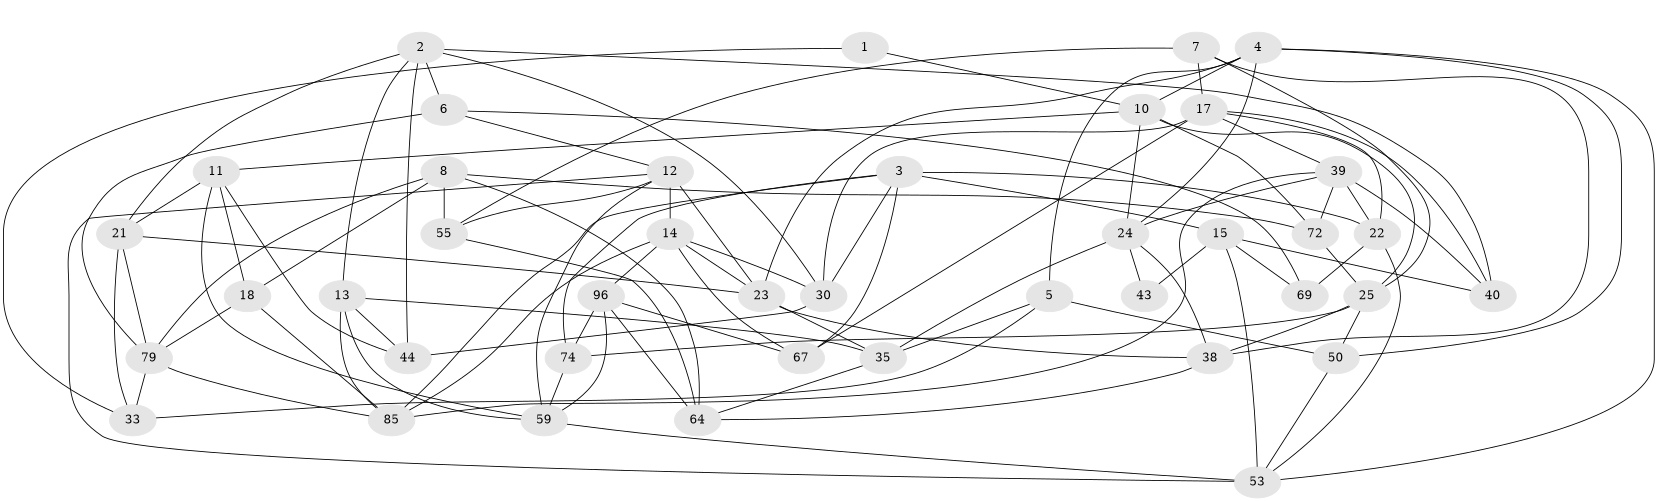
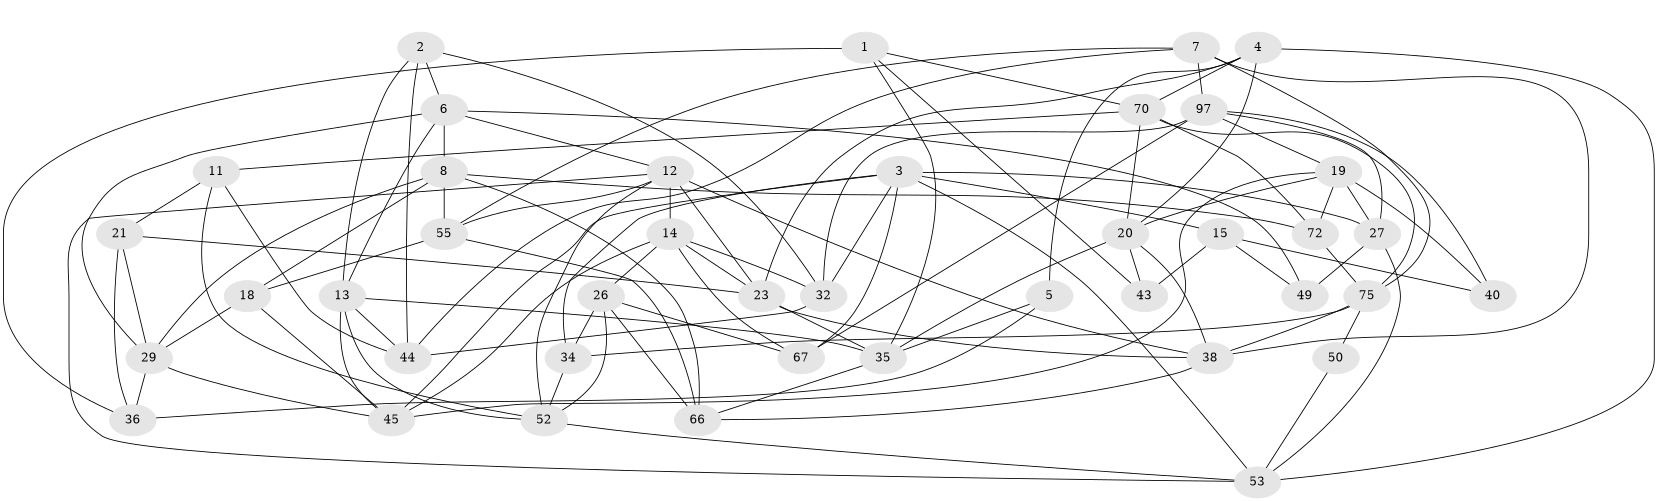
  graph {
    node [color=gray90 style=filled]
-   10 [super="+16"]
-   24 [super="+42"]
-   25 [super="+60"]
+   10 [super="+16" label=70]
+   24 [super="+42" label=20]
+   25 [super="+60" label=75]
    n4 [label=72]
    11 [super="+41"]
    1
-   33
+   33 [label=36]
    35 [super="+65"]
    43
-   64 [super="+68"]
+   64 [super="+68" label=66]
    2 [super="+54"]
    6 [super="+9"]
    13 [super="+31"]
    21 [super="+30"]
-   32 [super="+37" label=30]
+   32 [super="+37"]
    40
    44 [super="+66"]
    8 [super="+28"]
-   29 [super="+46" label=79]
-   69
+   29 [super="+46"]
+   69 [label=49]
    12 [super="+49"]
-   45 [super="+51" label=85]
-   52 [super="+61" label=59]
+   45 [super="+51"]
+   52 [super="+61"]
    23 [super="+36"]
    3 [super="+62"]
    15 [super="+39"]
-   27 [super="+57" label=22]
-   34 [label=74]
+   27 [super="+57"]
+   34
    67
    53 [super="+63"]
    4 [super="+20"]
    5
    50
    38 [super="+58"]
    7 [super="+47"]
-   17 [super="+48"]
+   17 [super="+48" label=97]
    55
    18
-   19 [super="+59" label=39]
+   19 [super="+59"]
    14 [super="+56"]
-   26 [super="+70" label=96]
+   26 [super="+70"]
    10 -- 24
    10 -- 25
    10 -- n4
    10 -- 11
    24 -- 35
    24 -- 43
    24 -- 38
    25 -- 34
    25 -- 50
    25 -- 38
    n4 -- 25
    11 -- 21 [weight=2]
    11 -- 44
    11 -- 52
-   11 -- 18
+   55 -- 18
    1 -- 10
    1 -- 33
+   1 -- 35
+   1 -- 43
    35 -- 64
    2 -- 6
    2 -- 13
-   2 -- 21
    2 -- 32
-   2 -- 40
    2 -- 44
+   6 -- 13
+   6 -- 8
    6 -- 29
    6 -- 69
    6 -- 12
    13 -- 35
    13 -- 44
    13 -- 45
    13 -- 52
    21 -- 33
    21 -- 29
    21 -- 23
    32 -- 44 [weight=2]
    8 -- n4
    8 -- 64
    8 -- 29
    8 -- 55
    8 -- 18
    29 -- 33
    29 -- 45
    12 -- 52
    12 -- 23
    12 -- 53
+   12 -- 38
    12 -- 55
    12 -- 14
    52 -- 53
    23 -- 35
    23 -- 38
    3 -- 32
    3 -- 45
    3 -- 15
    3 -- 27
    3 -- 34
    3 -- 67
    15 -- 43
    15 -- 40
    15 -- 69 [weight=2]
-   15 -- 53
+   3 -- 53
    27 -- 69
    27 -- 53
    34 -- 52
    4 -- 10
    4 -- 24
    4 -- 23
    4 -- 53
    4 -- 5
-   4 -- 50
    5 -- 33
    5 -- 35
-   5 -- 50
    50 -- 53
    38 -- 64
    7 -- 25
+   7 -- 44
    7 -- 38
    7 -- 17
    7 -- 55
    17 -- 32
    17 -- 40
    17 -- 27
    17 -- 67
    17 -- 19
    55 -- 64
    18 -- 29
    18 -- 45
    19 -- 24
    19 -- n4
    19 -- 40
    19 -- 45
    19 -- 27
    14 -- 32
    14 -- 45
    14 -- 23
    14 -- 67
    14 -- 26
    26 -- 64 [weight=2]
    26 -- 52
    26 -- 34
    26 -- 67
  }
